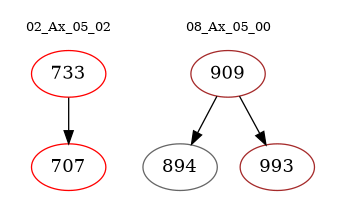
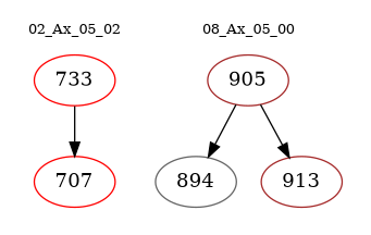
  digraph {
    node [color=red]
    edge [color=black]
    n1 [label=733]
    n2 [label=707]
-   n3 [color=brown label=909]
+   n3 [color=brown label=905]
    n4 [color=gray40 label=894]
-   n5 [color=brown label=993]
+   n5 [color=brown label=913]
    subgraph cluster_1 {
      color=white
      fontsize=10
      label="02_Ax_05_02"
      n1
      n2
    }
    subgraph cluster_2 {
      color=white
      fontsize=10
      label="08_Ax_05_00"
      n3
      n4
      n5
    }
    n1 -> n2
    n3 -> n4
    n3 -> n5
  }
